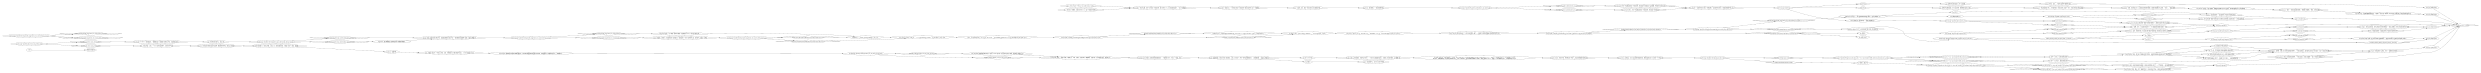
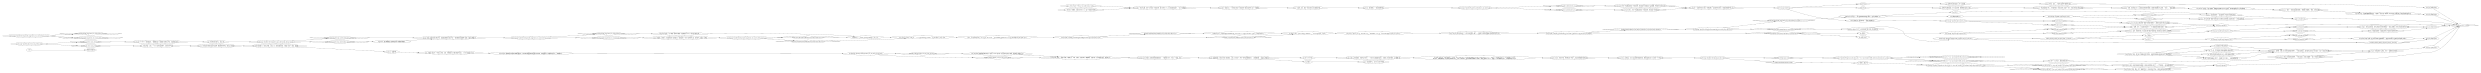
  digraph {
    fontname="PT Serif"
    rankdir=LR
    node [fontname="PT Serif"]
    edge [fontname="PT Serif"]
    n1 [label=START]
    n2 [label="警督调了调眼镜"]
    n3 [label="Titus Hardie: “冷静点，伙计们，我们有客人来了，”提图斯制止了这一切。“让我们来看看是什么让条子们大驾光临了。”"]
    n4 [label="Visual Calculus: 来不及阻止你了。你已经全部看过一遍了——包括那个聪明得用吸烟代替说话的长胡子老头。"]
    n5 [label="Kim Kitsuragi: Variable[\"whirling.hardies_viscal_minus1_authority_wc_you_got_them_all_mapped\"]"]
    n6 [label="Theo: 如你所见，他的话不多……你差点就忽略他了。"]
    n7 [label="Kim Kitsuragi: Variable[\"yard.footprints_seen\"]"]
    n8 [label="Variable[\"yard.footprints_seen\"]" shape=diamond]
    n9 [label="!(Variable[\"yard.footprints_seen\"])" shape=diamond]
    n10 [label="You: 这些恶棍？答案是肯定的。"]
    n11 [label="Visual Calculus: 或许吧。但嘿，你已经愣在那里四秒钟了，一句话也没有说。是时候开口问他们一些问题——第八个哈迪兄弟去哪儿了？"]
    n12 [label="Titus Hardie: “你他妈有什么毛病，伙计？”提图斯歪头盯着你。"]
    n13 [label="Titus Hardie: “你说什么呢，疯子？没有第八个哈迪兄弟。我们只有七个人，而且全都在这里了。”他上下打量着你。"]
    n14 [label="Titus Hardie: “还是怎么——*你*想成为第八个哈迪兄弟？我们这里不招人的！”他摇摇头。"]
    n15 [label="Glen: “其实吧，老大，我们一直也在聊，我们觉得她可能……”"]
    n16 [label="Titus Hardie: “*他妈的*闭嘴，格伦！”他咆哮到。“这里轮不到你开口！你他妈到底想干嘛，条子？”"]
    n17 [label="Kim Kitsuragi: IsKimHere()"]
    n18 [label="IsKimHere()" shape=diamond]
    n19 [label="!(IsKimHere())" shape=diamond]
    n20 [label="Jump to: [Hardiehub1]"]
    n21 [label="START OUT to WHIRLING F1 / HARDIE" shape=diamond]
    n22 [label="You: 其中一个人不见了，脚印很奇怪的那个？"]
    n23 [label="Visual Calculus: 没错，你愣在那里四秒钟，一句话也没说。问他们问题吧——第八个哈迪兄弟去哪儿了？"]
    n24 [label="Variable[\"whirling.hardies_viscal_minus1_authority_wc_you_got_them_all_mapped\"]" shape=diamond]
    n25 [label="!(Variable[\"whirling.hardies_viscal_minus1_authority_wc_you_got_them_all_mapped\"])" shape=diamond]
    n26 [label="You: 长胡子老头？"]
    n27 [label="You: 忽略它。"]
    n28 [label="Kim Kitsuragi: Variable[\"whirling.hardies_suggestion_now_watch_others_fuck_it_up\"]"]
    n29 [label="Kim Kitsuragi: Variable[\"yard.footprints_seen\"]"]
    n30 [label="Variable[\"whirling.hardies_suggestion_now_watch_others_fuck_it_up\"]" shape=diamond]
    n31 [label="!(Variable[\"whirling.hardies_suggestion_now_watch_others_fuck_it_up\"])" shape=diamond]
    n32 [label="Variable[\"yard.footprints_seen\"]" shape=diamond]
    n33 [label="!(Variable[\"yard.footprints_seen\"])" shape=diamond]
    n34 [label="Visual Calculus: 当然。等你有时间，可以再去看一眼院子里的痕迹，看看它们是否对得上这群恶棍。"]
    n35 [label="Shanky: “是啊，条子，什么风把你吹来了？”那个老鼠脸的马屁精又重复了一遍。"]
    n36 [label="Jump to: [Hardiehub1]"]
    n37 [label="Perception (Sight): 了解这儿的演员。你可以再去看一眼犯罪现场——泥地上的脚印。把它们和这些家伙做个比较。"]
    n38 [label="Jump to: [Hardiehub1]"]
    n39 [label="Kim Kitsuragi: Variable[\"whirling.hardies_suggestion_now_watch_others_fuck_it_up\"]"]
    n40 [label="Variable[\"whirling.hardies_suggestion_now_watch_others_fuck_it_up\"]" shape=diamond]
    n41 [label="!(Variable[\"whirling.hardies_suggestion_now_watch_others_fuck_it_up\"])" shape=diamond]
    n42 [label="Kim Kitsuragi: Variable[\"whirling.klaasje_ruby_leader\"]"]
    n43 [label="Variable[\"whirling.klaasje_ruby_leader\"]" shape=diamond]
    n44 [label="!(Variable[\"whirling.klaasje_ruby_leader\"])" shape=diamond]
    n45 [label="You: 很明显，露比不在。"]
    n46 [label="Kim Kitsuragi: Variable[\"XP.figured_out_the_odd_sole\"] == true  and  Variable[\"TASK.confront_hardie_about_drug_trade\"] == false"]
    n47 [label="Kim Kitsuragi: Variable[\"XP.figured_out_the_odd_sole\"] == true  and  Variable[\"TASK.confront_hardie_about_drug_trade\"] == false"]
    n48 [label="Variable[\"XP.figured_out_the_odd_sole\"] == true  and  Variable[\"TASK.confront_hardie_about_drug_trade\"] == false" shape=diamond]
    n49 [label="!(Variable[\"XP.figured_out_the_odd_sole\"] == true  and  Variable[\"TASK.confront_hardie_about_drug_trade\"] == false)" shape=diamond]
    n50 [label="Visual Calculus: 是的。露比，那个*贩毒女司机*。现在已经无可否认。是时候去找哈迪兄弟们聊聊了……"]
    n51 [label="Jump to: [Hardiehub1]"]
    n52 [label="Theo: 坐在他右侧的人：标准工作靴，45或46码。房间里最年长者，大概五十多岁。抽烟，很安静。"]
    n53 [label="Endurance: 咳嗽不断。"]
    n54 [label="Alain: 对面另一张桌子：平头钉工作靴，43码。有帮派纹身。梅斯克或萨马拉人。三十后半或是四十出头。"]
    n55 [label="Suggestion: ……利用这一点来挖苦他的朋友。闸门大开。"]
    n56 [label="Glen: “是啊，丹尼斯，冷静一点。”一个三十多岁的金发男子同意到。“没人来招惹你，你这个笨蛋。”"]
    n57 [label="Alain: “让丹尼斯好好回味一下吧，老兄。我们不介意。”你注意到他身上的帮派纹身：这个男人要么是梅斯克人要么是萨马拉人。"]
    n58 [label="Suggestion: 来不及了——你已经对这些家伙有所了解了。你可以利用这一点。"]
    n59 [label="Perception (Sight): 太迟了，你已经扫视了整个房间，看得很仔细。"]
    n60 [label="You: 明白了。"]
    n61 [label="You: 我能用它做什么？"]
    n62 [label="Kim Kitsuragi: Variable[\"whirling.hardie_perception_fired_in_scanroom\"]"]
    n63 [label="Fat Angus: “是啊，”坐在中间的胖子咯咯地笑了。“还没人招惹过你吧，丹尼斯。”"]
    n64 [label="Eugene: “放轻松，丹尼斯，只是暂时没有人来招惹你，”角落里的一个四十多岁的男人说，他的脖子上挂着一个琴拨。"]
    n65 [label="Kim Kitsuragi: Variable[\"whirling.hardies_suggestion_now_watch_others_fuck_it_up\"]"]
    n66 [label="Variable[\"whirling.hardies_suggestion_now_watch_others_fuck_it_up\"]" shape=diamond]
    n67 [label="!(Variable[\"whirling.hardies_suggestion_now_watch_others_fuck_it_up\"])" shape=diamond]
    n68 [label="Shanky: “你他妈说话啊！”老鼠脸的男人不给你任何思考的时间。"]
    n69 [label="Kim Kitsuragi: Variable[\"yard.footprints_seen\"]"]
    n70 [label="You: 了解什么？"]
    n71 [label="Kim Kitsuragi: Variable[\"yard.footprints_seen\"]"]
    n72 [label="Variable[\"yard.footprints_seen\"]" shape=diamond]
    n73 [label="!(Variable[\"yard.footprints_seen\"])" shape=diamond]
    n74 [label="Jump to: [Titus Hardie: \"\"What are you talkin' about, madman...\"]"]
    n75 [label="Logic: 如果他不让继续追查，那一定是好事。看来警督也是这么想的……"]
    n76 [label="Kim Kitsuragi: “所以我就直说了吧……*的确*有第八个哈迪兄弟，还是个*女性*，而且你不喜欢我们提到她？”"]
    n77 [label="Titus Hardie: “没错，我们不提这个。这是哈迪兄弟内部的私事，跟你那些破事没什么关系。*还有*……”他指向警督。"]
    n78 [label="Encyclopedia: 他的青年时代是在加姆洛克区里一个名为维拉洛博斯的住房项目中度过的。那里有监狱。很难说还有什么——墨迹褪色了。"]
    n79 [label="Kim Kitsuragi: Variable[\"whirling.hardeie_scan_the_room_encyclo_fired\"]"]
    n80 [label="Titus Hardie: “不-不-不，”他指着自己，“眼睛看这里！你跟我的兄弟们过不去，就是跟我过不去。”"]
    n81 [label="Logic: 他明白你在做什么，清点人数。"]
    n82 [label="Kim Kitsuragi: Variable[\"whirling.hardies_logic_understandig_taking_inventory\"]"]
    n83 [label="Titus Hardie: “在这里，你不是警察。如果你不想后脑勺挨一枪子的话，就不要到处瞎打听。我盯着你呢。”"]
    n84 [label="Jump to: [Hardiehub1]"]
    n85 [label="Variable[\"XP.figured_out_the_odd_sole\"] == true  and  Variable[\"TASK.confront_hardie_about_drug_trade\"] == false" shape=diamond]
    n86 [label="!(Variable[\"XP.figured_out_the_odd_sole\"] == true  and  Variable[\"TASK.confront_hardie_about_drug_trade\"] == false)" shape=diamond]
    n87 [label="Variable[\"whirling.hardies_logic_understandig_taking_inventory\"]" shape=diamond]
    n88 [label="!(Variable[\"whirling.hardies_logic_understandig_taking_inventory\"])" shape=diamond]
    n89 [label="Suggestion: 现在看看其他人是如何因为不守规矩而搞砸的。"]
    n90 [label="Shanky: “没错，你跟哈迪兄弟过不去，就是跟提图斯·哈迪过不去！”瘦骨嶙峋的老鼠脸男人喊道，他缺了两颗门牙。"]
    n91 [label="Kim Kitsuragi: Variable[\"whirling.hardies_suggestion_now_watch_others_fuck_it_up\"]"]
    n92 [label="Visual Calculus: 这足以让我们再看一眼院子里的那些脚印了，看看它们是否对得上这群恶棍。"]
    n93 [label="Kim Kitsuragi: Variable[\"whirling.hardies_suggestion_now_watch_others_fuck_it_up\"]"]
    n94 [label="Jump to: [Hardiehub1]"]
    n95 [label="You: 明白了。"]
    n96 [label="Kim Kitsuragi: Variable[\"yard.footprints_seen\"]"]
    n97 [label="Variable[\"yard.footprints_seen\"]" shape=diamond]
    n98 [label="!(Variable[\"yard.footprints_seen\"])" shape=diamond]
    n99 [label="Visual Calculus: 没错。但这对你来说不是新闻。你站在这里大概4秒钟了，一个字也没说——是时候继续前进了……"]
    n100 [label="Fat Angus: 坐在中间，呼哧呼哧喘气：大块头，46码，脚步沉重，大约是负责扛着被害人过去的。他自己就有130公斤了；再加上一个穿着盔甲的男人，可以轻易超过220公斤。\n坐在中间，呼哧呼哧喘气：传说中的库库诺尔巨人，46码，脚步沉重，大约是负责扛着被害人过去的。他自己就有130公斤了；再加上一个穿着盔甲的男人，可以轻易超过220公斤。"]
    n101 [label="Perception (Smell): 可怕的气味。即便脚上穿了靴子，从这里仍然能闻见那股臭味。"]
    n102 [label="Visual Calculus: 总而言之：这七人就是犯罪现场的演员，脚印就是他们的，但还有一个*矛盾之处*。"]
    n103 [label="Suggestion: 你可以再去看一眼院子里的痕迹，看看它们是否对得上这里的角色——这可能是罪证呢。"]
    n104 [label="Jump to: [Hardiehub1]"]
    n105 [label="You: 不一定。女司机也有可能是秘密进行毒品交易的。"]
    n106 [label="Suggestion: 格伦想招人——他真的很尊敬她。"]
    n107 [label="Glen: 从右边开始：44码。一个三十多岁的金发男子，非常有男子气概。"]
    n108 [label="Composure: 想向全世界宣告他是个肌肉男：嚼烟草和掰手指。我们这儿还有谁？"]
    n109 [label="You: 那个小个子呢？"]
    n110 [label="Shanky: 41码，步伐轻盈些。毕竟不是个孩子了——长着一副老鼠脸的成年人；凶狠又水汪汪的眼睛，少了两颗门牙。"]
    n111 [label="Variable[\"whirling.hardies_suggestion_now_watch_others_fuck_it_up\"]" shape=diamond]
    n112 [label="!(Variable[\"whirling.hardies_suggestion_now_watch_others_fuck_it_up\"])" shape=diamond]
    n113 [label="Variable[\"whirling.hardies_suggestion_now_watch_others_fuck_it_up\"]" shape=diamond]
    n114 [label="!(Variable[\"whirling.hardies_suggestion_now_watch_others_fuck_it_up\"])" shape=diamond]
    n115 [label="Suggestion: 这个人很清楚如何让事情继续发酵。他是个急性子，但绝不可掉以轻心。最后一个倒像是害群之马……"]
    n116 [label="Glen: “对不起，老大……”你听见金发男子都快哭出来了。"]
    n117 [label="Pain Threshold: 他脖颈处对称的灼伤，组成了“LosLos”的字母。他是否试过把它们烧掉，把那种生活抛在过去？"]
    n118 [label="Titus Hardie: 其次——标准工作靴，钢骨鞋尖，46码。大家伙，宽肩窄臀。橄榄球帽，无指手套，以及无数的伤疤，将近四十岁。"]
    n119 [label="Perception (Sight): 他背心上的徽章写着‘赛艇俱乐部’。下面有块小补丁，写着：*T·哈迪，队长*。"]
    n120 [label="Variable[\"whirling.hardie_perception_fired_in_scanroom\"]" shape=diamond]
    n121 [label="!(Variable[\"whirling.hardie_perception_fired_in_scanroom\"])" shape=diamond]
    n122 [label="Jump to: [Hardiehub1]"]
    n123 [label="You: 哪里？"]
    n124 [label="Eugene: 在他的脖子上。算了吧，那并不重要。"]
    n125 [label="Kim Kitsuragi: “很好——那我们就互相盯着吧。”警督调了调眼镜。“警官，你的问题呢？”"]
    n126 [label="Esprit de Corps: 没必要再继续向前推进了，他想到。这已经是一场胜利。我们迟早会了解这第八个哈迪兄弟的更多信息。"]
    n127 [label="Variable[\"whirling.hardeie_scan_the_room_encyclo_fired\"]" shape=diamond]
    n128 [label="!(Variable[\"whirling.hardeie_scan_the_room_encyclo_fired\"])" shape=diamond]
    n129 [label="Perception (Sight): 很好。你可以再去看一眼犯罪现场——泥地上的脚印。看看它们是否对得上这群人。"]
    n130 [label="You: 这就与乔伊斯告诉我们的一致，但我不愿做任何假设。"]
    n131 [label="Suggestion: 是的，为了*取悦*他而不守规矩！这是最好的一种了，现在这个家伙打算……"]
    n132 [label="Kim Kitsuragi: Variable[\"XP.gardner_confirmed_shes_not_eight_hardie\"]"]
    n133 [label="Variable[\"XP.gardner_confirmed_shes_not_eight_hardie\"]" shape=diamond]
    n134 [label="!(Variable[\"XP.gardner_confirmed_shes_not_eight_hardie\"])" shape=diamond]
    n135 [label="Eugene: 远处的角落：标准工作靴，钢骨鞋尖，44码。四十多岁，手持一杯不含酒精的饮料。（你眯着眼睛。）那是个*琴拨*吗？"]
    n136 [label="Shanky: “你他妈说话啊！”老鼠脸的男人不给你任何思考的时间。"]
    n137 [label="Kim Kitsuragi: Variable[\"yard.sense_viscal_greeting_done\"]"]
    n138 [label="Variable[\"yard.sense_viscal_greeting_done\"]" shape=diamond]
    n139 [label="!(Variable[\"yard.sense_viscal_greeting_done\"])" shape=diamond]
    n140 [label="You: “我发现了八对脚印，但你们只有七个人。第八个哈迪兄弟在哪儿？”"]
    n141 [label="Reaction Speed: 嗯……*她*？所以确实有第八个哈迪兄弟，而且还是个哈迪姐妹？"]
    n142 [label="Logic: 如果他不让继续追查，那一定是好事。"]
-   n143 [label="You: 其中一人不见了，脚印很奇怪的那个？"]
    n144 [label="Visual Calculus: 没错，那个参与了贩毒的失踪女司机。这是否意味着哈迪兄弟也参与了毒品交易呢？"]
    n145 [label="You: 整个工会肯定都卷入其中了，乃至整个马丁内斯……（狐疑地环顾四周。）"]
    n146 [label="Reaction Speed: *她*？所以确实有第八个哈迪兄弟，而且还是个哈迪姐妹？会是谁呢，伊丽莎白吗？那个园丁？"]
    n147 [label="Variable[\"yard.footprints_seen\"]" shape=diamond]
    n148 [label="!(Variable[\"yard.footprints_seen\"])" shape=diamond]
    n1 -> n2
    n3 -> n4
    n4 -> n5
    n5 -> n24
    n5 -> n25
    n6 -> n7
    n7 -> n8
    n7 -> n9
    n8 -> n92
    n9 -> n35
    n10 -> n11
    n11 -> n12
    n12 -> n94
    n13 -> n14
    n14 -> n15
    n15 -> n106
    n16 -> n17
    n17 -> n6
    n17 -> n18
    n17 -> n19
    n18 -> n75
    n19 -> n142
    n20 -> n21
    n22 -> n23
    n23 -> n12
    n24 -> n26
    n24 -> n27
    n25 -> n28
    n27 -> n29
    n28 -> n30
    n28 -> n31
    n29 -> n32
    n29 -> n33
    n30 -> n58
    n31 -> n59
    n32 -> n34
    n33 -> n35
    n34 -> n36
    n35 -> n36
    n36 -> n21
    n37 -> n38
    n38 -> n21
    n39 -> n40
    n39 -> n41
    n42 -> n43
    n42 -> n44
    n43 -> n45
    n44 -> n46
    n45 -> n47
    n46 -> n48
    n46 -> n49
    n47 -> n85
    n47 -> n86
-   n48 -> n143
    n49 -> n22
    n50 -> n51
    n51 -> n21
    n52 -> n53
    n53 -> n54
    n54 -> n78
    n55 -> n56
    n56 -> n57
    n57 -> n93
    n58 -> n60
    n58 -> n61
    n59 -> n62
    n60 -> n68
    n61 -> n69
    n62 -> n120
    n62 -> n121
    n63 -> n3
    n64 -> n65
    n65 -> n66
    n65 -> n67
    n66 -> n55
    n67 -> n56
    n68 -> n104
    n69 -> n147
    n69 -> n148
    n70 -> n71
    n71 -> n72
    n71 -> n73
    n72 -> n37
    n73 -> n136
    n74 -> n13
    n75 -> n76
    n76 -> n77
    n77 -> n83
    n78 -> n79
    n79 -> n127
    n79 -> n128
    n80 -> n81
    n81 -> n82
    n82 -> n87
    n82 -> n88
    n83 -> n125
    n84 -> n21
    n85 -> n50
    n86 -> n99
    n87 -> n89
    n88 -> n90
    n89 -> n90
    n90 -> n91
    n91 -> n111
    n91 -> n112
    n92 -> n36
    n93 -> n113
    n93 -> n114
    n94 -> n21
    n95 -> n96
    n96 -> n97
    n96 -> n98
    n97 -> n129
    n99 -> n51
    n100 -> n101
    n101 -> n102
    n102 -> n42
    n103 -> n104
    n104 -> n21
    n105 -> n11
    n106 -> n132
    n107 -> n108
    n108 -> n52
    n109 -> n110
    n110 -> n100
    n111 -> n131
    n112 -> n64
    n113 -> n115
    n114 -> n63
    n115 -> n63
    n116 -> n20
    n117 -> n118
    n118 -> n119
    n119 -> n135
    n120 -> n70
    n120 -> n95
    n121 -> n122
    n122 -> n21
    n123 -> n124
    n125 -> n126
    n126 -> n84
    n127 -> n118
    n128 -> n117
    n129 -> n122
    n130 -> n11
    n131 -> n55
    n132 -> n133
    n132 -> n134
    n133 -> n141
    n134 -> n146
    n135 -> n109
    n135 -> n123
    n136 -> n38
    n137 -> n138
    n137 -> n139
    n138 -> n107
    n139 -> n80
    n140 -> n13
    n141 -> n16
    n142 -> n116
-   n143 -> n144
    n144 -> n10
    n144 -> n105
    n144 -> n130
    n144 -> n145
    n145 -> n11
    n146 -> n16
    n147 -> n103
    n148 -> n68
  }
